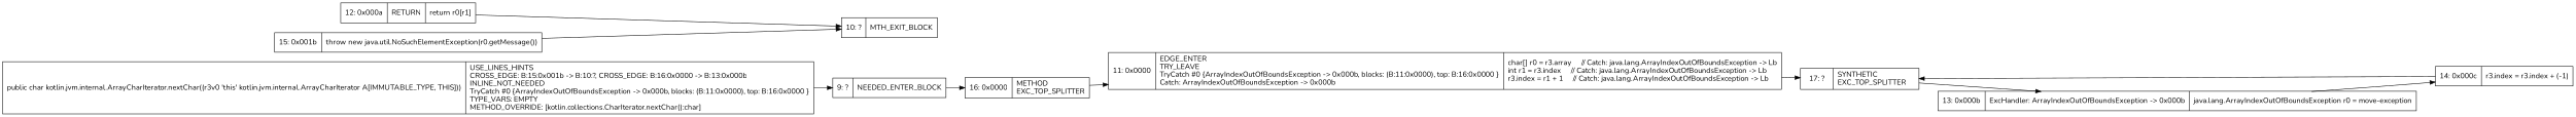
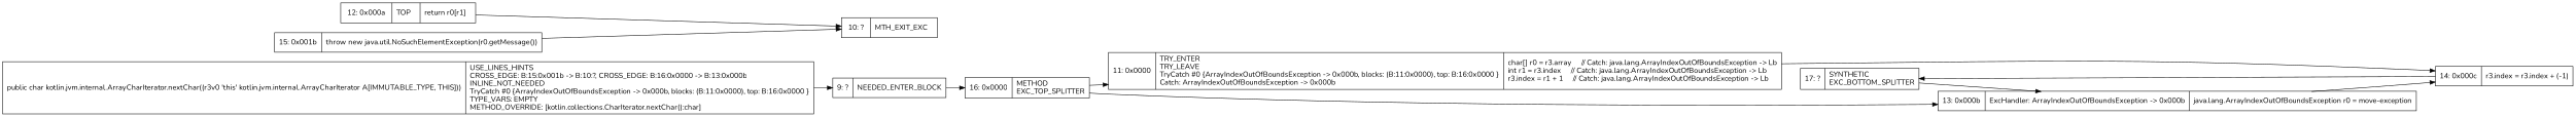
  digraph {
    fontname=Nunito
    rankdir=LR
    node [fontname=Nunito shape=record]
    edge [fontname=Nunito]
    n1 [label="{9\:\ ?|NEEDED_ENTER_BLOCK\l}"]
    n2 [label="{16\:\ 0x0000|METHOD\lEXC_TOP_SPLITTER\l}"]
-   n3 [label="{11\:\ 0x0000|EDGE_ENTER\lTRY_LEAVE\lTryCatch #0 \{ArrayIndexOutOfBoundsException \-\> 0x000b, blocks: (B:11:0x0000), top: B:16:0x0000 \}\lCatch: ArrayIndexOutOfBoundsException \-\> 0x000b\l|char[] r0 = r3.array     \/\/ Catch: java.lang.ArrayIndexOutOfBoundsException \-\> Lb\lint r1 = r3.index     \/\/ Catch: java.lang.ArrayIndexOutOfBoundsException \-\> Lb\lr3.index = r1 + 1     \/\/ Catch: java.lang.ArrayIndexOutOfBoundsException \-\> Lb\l}"]
+   n3 [label="{11\:\ 0x0000|TRY_ENTER\lTRY_LEAVE\lTryCatch #0 \{ArrayIndexOutOfBoundsException \-\> 0x000b, blocks: (B:11:0x0000), top: B:16:0x0000 \}\lCatch: ArrayIndexOutOfBoundsException \-\> 0x000b\l|char[] r0 = r3.array     \/\/ Catch: java.lang.ArrayIndexOutOfBoundsException \-\> Lb\lint r1 = r3.index     \/\/ Catch: java.lang.ArrayIndexOutOfBoundsException \-\> Lb\lr3.index = r1 + 1     \/\/ Catch: java.lang.ArrayIndexOutOfBoundsException \-\> Lb\l}"]
    n4 [label="{13\:\ 0x000b|ExcHandler: ArrayIndexOutOfBoundsException \-\> 0x000b\l|java.lang.ArrayIndexOutOfBoundsException r0 = move\-exception\l}"]
-   n5 [label="{17\:\ ?|SYNTHETIC\lEXC_TOP_SPLITTER\l}"]
+   n5 [label="{17\:\ ?|SYNTHETIC\lEXC_BOTTOM_SPLITTER\l}"]
    n6 [label="{14\:\ 0x000c|r3.index = r3.index + (\-1)\l}"]
-   n7 [label="{12\:\ 0x000a|RETURN\l|return r0[r1]\l}"]
-   n8 [label="{10\:\ ?|MTH_EXIT_BLOCK\l}"]
+   n7 [label="{12\:\ 0x000a|TOP\l|return r0[r1]\l}"]
+   n8 [label="{10\:\ ?|MTH_EXIT_EXC\l}"]
    n9 [label="{15\:\ 0x001b|throw new java.util.NoSuchElementException(r0.getMessage())\l}"]
    n10 [label="{public char kotlin.jvm.internal.ArrayCharIterator.nextChar((r3v0 'this' kotlin.jvm.internal.ArrayCharIterator A[IMMUTABLE_TYPE, THIS]))  | USE_LINES_HINTS\lCROSS_EDGE: B:15:0x001b \-\> B:10:?, CROSS_EDGE: B:16:0x0000 \-\> B:13:0x000b\lINLINE_NOT_NEEDED\lTryCatch #0 \{ArrayIndexOutOfBoundsException \-\> 0x000b, blocks: (B:11:0x0000), top: B:16:0x0000 \}\lTYPE_VARS: EMPTY\lMETHOD_OVERRIDE: [kotlin.collections.CharIterator.nextChar():char]\l}"]
    n1 -> n2
    n2 -> n3
-   n3 -> n5
+   n2 -> n4
+   n3 -> n6
    n4 -> n6
    n5 -> n4
    n6 -> n5
    n7 -> n8
    n9 -> n8
    n10 -> n1
  }
